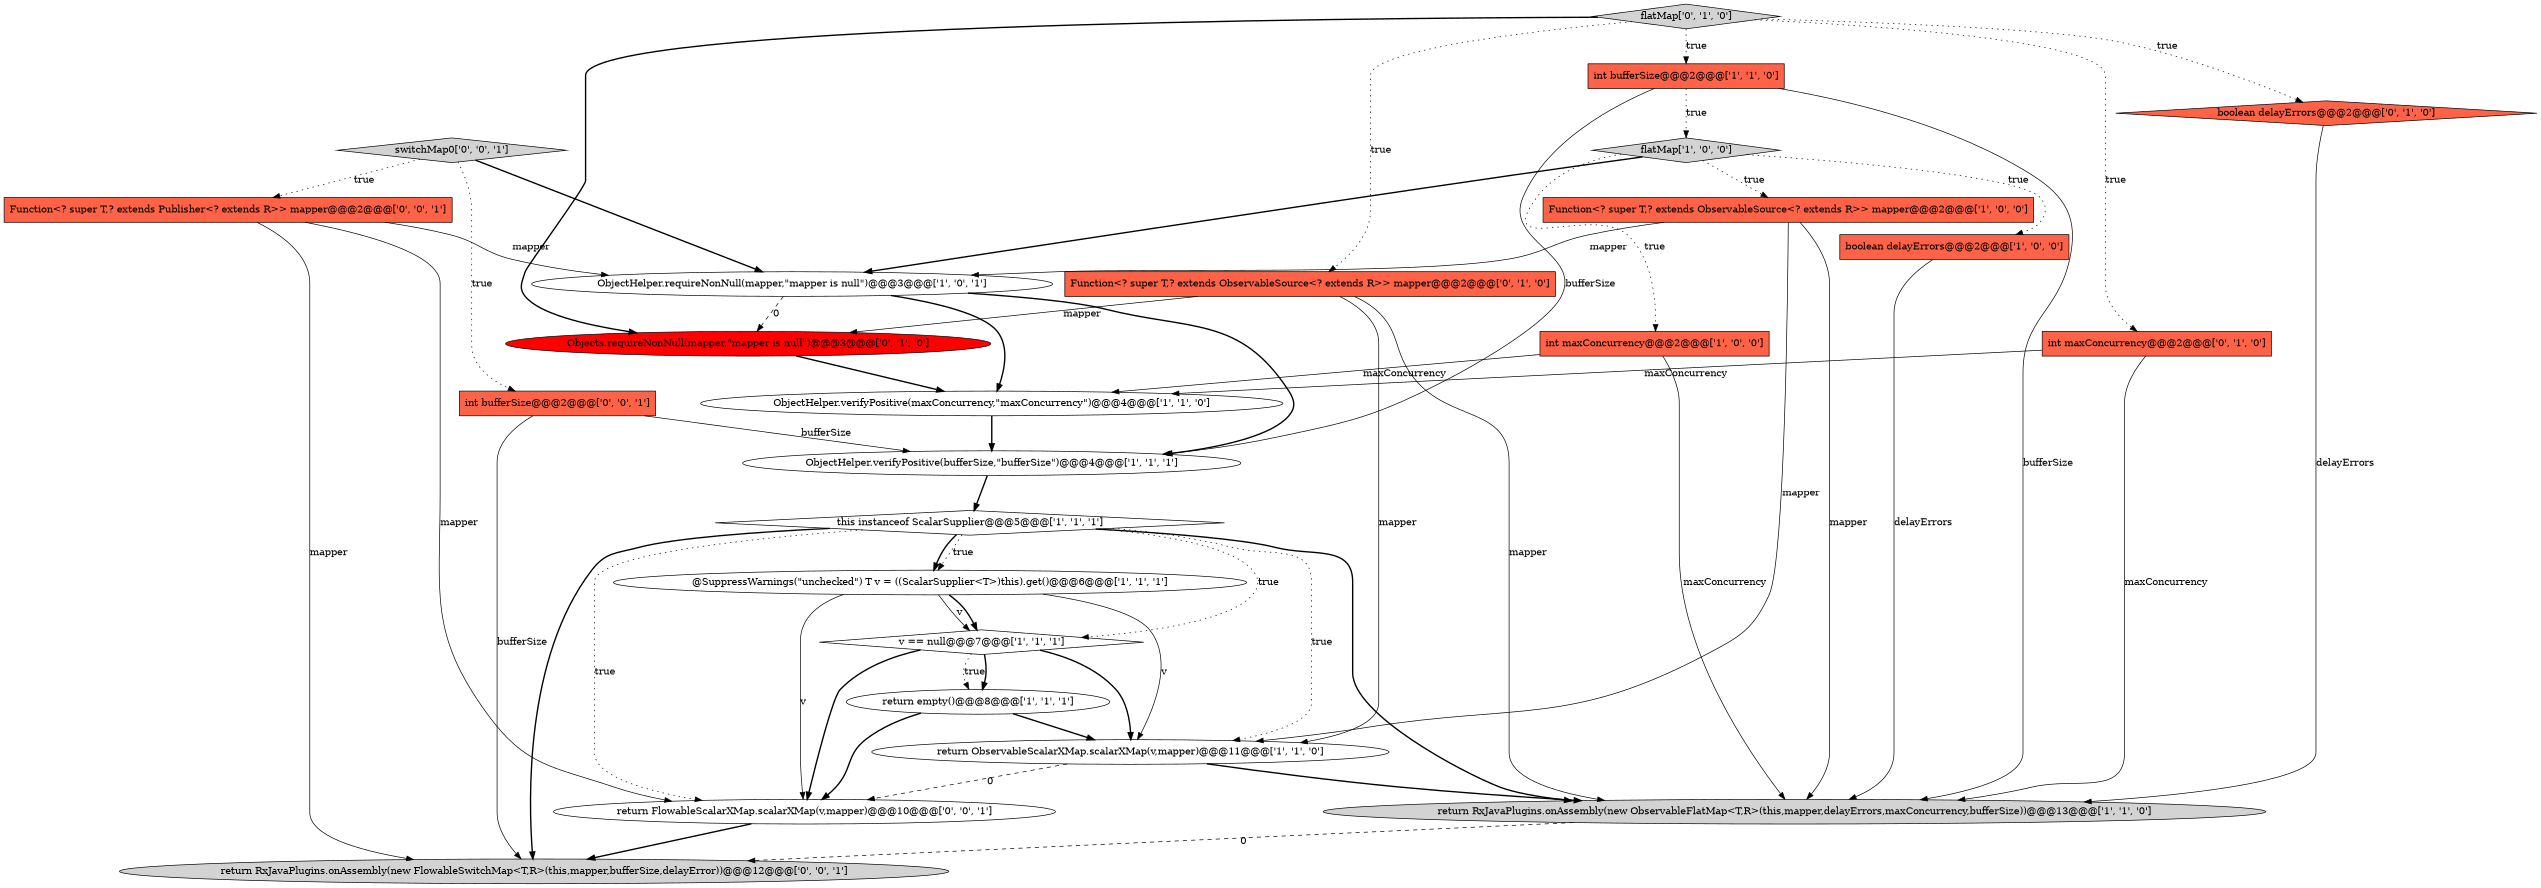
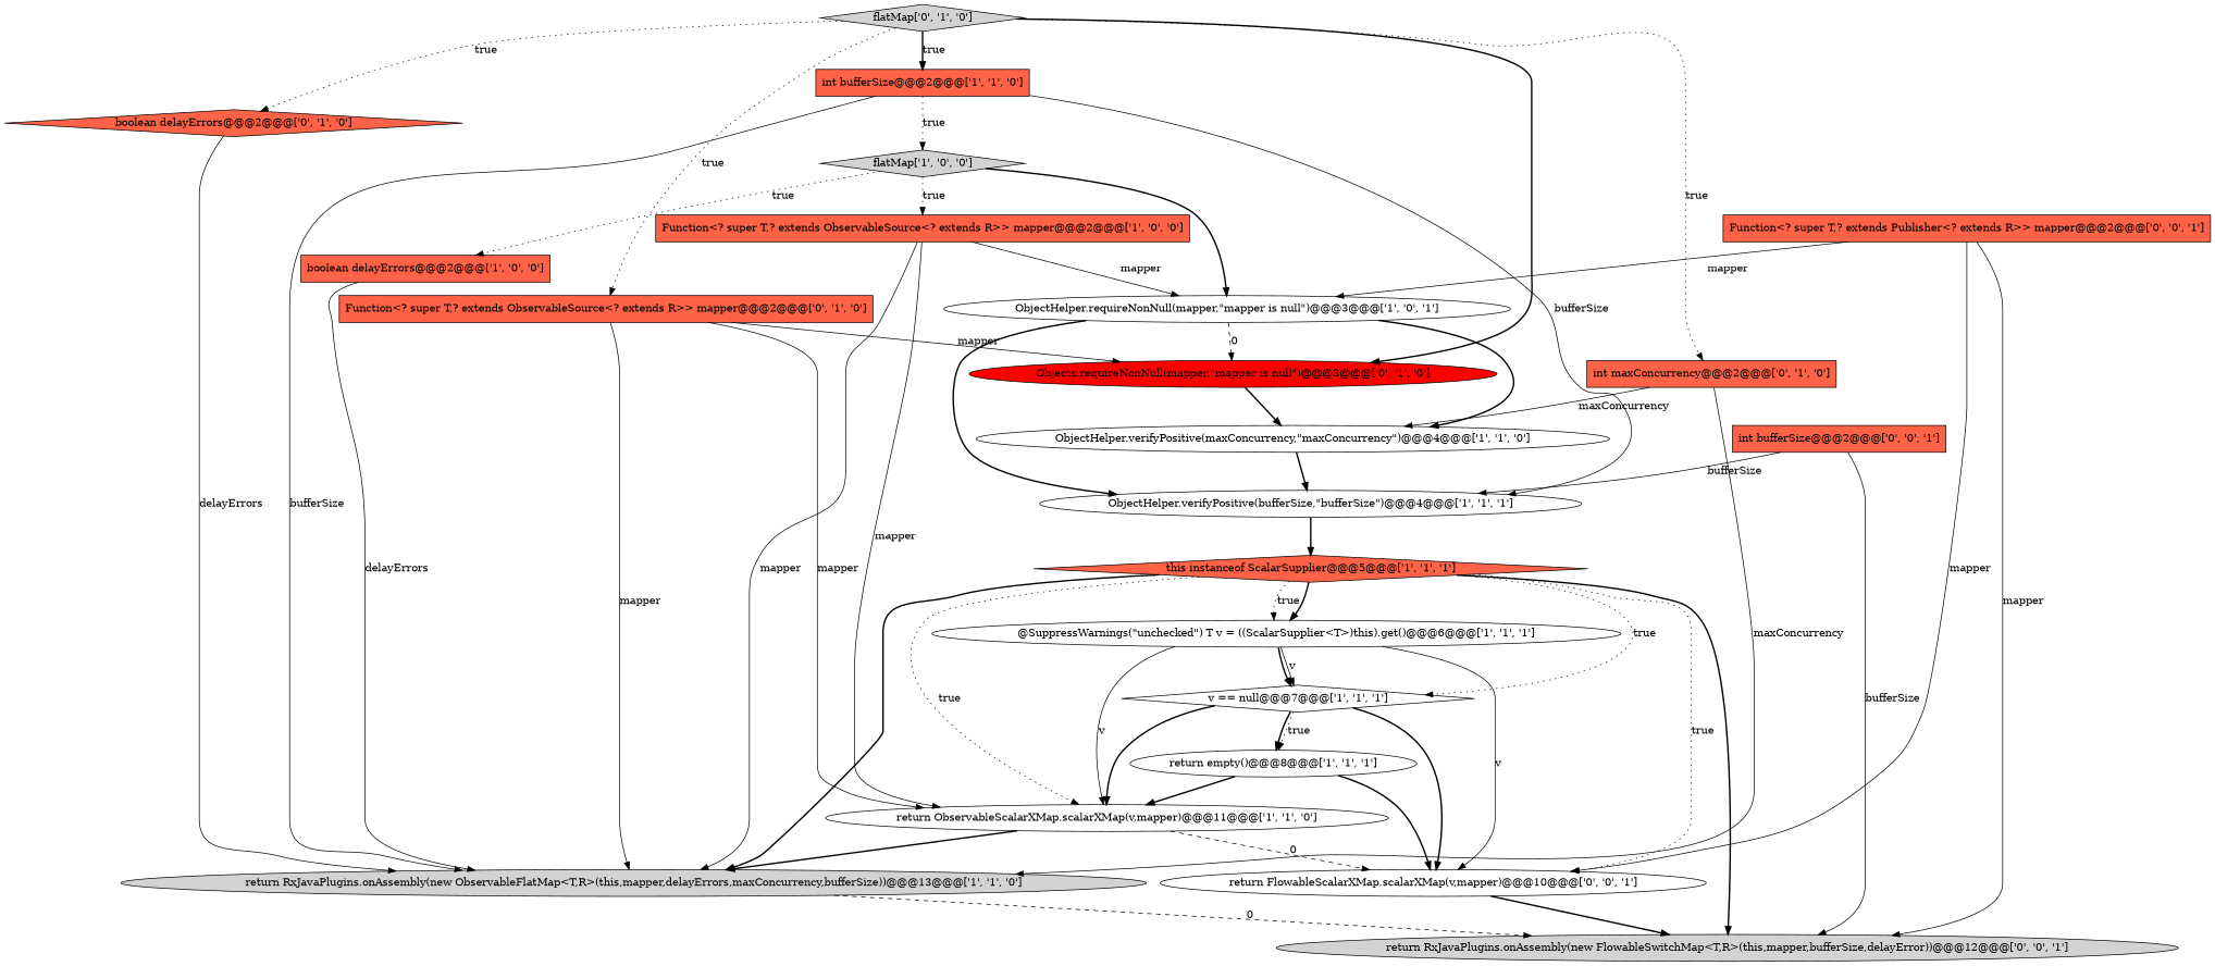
  digraph {
    node [fillcolor=white shape=ellipse style=filled]
    edge [style=solid]
    n1 [label="@SuppressWarnings(\"unchecked\") T v = ((ScalarSupplier<T>)this).get()@@@6@@@['1', '1', '1']"]
    n2 [label="return FlowableScalarXMap.scalarXMap(v,mapper)@@@10@@@['0', '0', '1']"]
    n3 [label="return ObservableScalarXMap.scalarXMap(v,mapper)@@@11@@@['1', '1', '0']"]
    n4 [label="v == null@@@7@@@['1', '1', '1']" shape=diamond]
    n5 [fillcolor=lightgray label="return RxJavaPlugins.onAssembly(new FlowableSwitchMap<T,R>(this,mapper,bufferSize,delayError))@@@12@@@['0', '0', '1']"]
    n6 [fillcolor=lightgray label="return RxJavaPlugins.onAssembly(new ObservableFlatMap<T,R>(this,mapper,delayErrors,maxConcurrency,bufferSize))@@@13@@@['1', '1', '0']"]
    n7 [label="return empty()@@@8@@@['1', '1', '1']"]
-   n8 [fillcolor=tomato label="int maxConcurrency@@@2@@@['1', '0', '0']" shape=box]
    n9 [label="ObjectHelper.verifyPositive(maxConcurrency,\"maxConcurrency\")@@@4@@@['1', '1', '0']"]
    n10 [label="ObjectHelper.verifyPositive(bufferSize,\"bufferSize\")@@@4@@@['1', '1', '1']"]
-   n11 [fillcolor=lightgray label="switchMap0['0', '0', '1']" shape=diamond]
    n12 [label="ObjectHelper.requireNonNull(mapper,\"mapper is null\")@@@3@@@['1', '0', '1']"]
    n13 [fillcolor=tomato label="Function<? super T,? extends Publisher<? extends R>> mapper@@@2@@@['0', '0', '1']" shape=box]
    n14 [fillcolor=tomato label="int bufferSize@@@2@@@['0', '0', '1']" shape=box]
    n15 [fillcolor=red label="Objects.requireNonNull(mapper,\"mapper is null\")@@@3@@@['0', '1', '0']"]
-   n16 [label="this instanceof ScalarSupplier@@@5@@@['1', '1', '1']" shape=diamond]
+   n16 [fillcolor=tomato label="this instanceof ScalarSupplier@@@5@@@['1', '1', '1']" shape=diamond]
    n17 [fillcolor=tomato label="int maxConcurrency@@@2@@@['0', '1', '0']" shape=box]
    n18 [fillcolor=lightgray label="flatMap['0', '1', '0']" shape=diamond]
    n19 [fillcolor=tomato label="Function<? super T,? extends ObservableSource<? extends R>> mapper@@@2@@@['0', '1', '0']" shape=box]
    n20 [fillcolor=tomato label="int bufferSize@@@2@@@['1', '1', '0']" shape=box]
    n21 [fillcolor=tomato label="boolean delayErrors@@@2@@@['0', '1', '0']" shape=diamond]
    n22 [fillcolor=lightgray label="flatMap['1', '0', '0']" shape=diamond]
    n23 [fillcolor=tomato label="boolean delayErrors@@@2@@@['1', '0', '0']" shape=box]
    n24 [fillcolor=tomato label="Function<? super T,? extends ObservableSource<? extends R>> mapper@@@2@@@['1', '0', '0']" shape=box]
    n1 -> n2 [label=v]
    n1 -> n3 [label=v]
    n1 -> n4 [label=v]
    n1 -> n4 [style=bold]
    n2 -> n5 [style=bold]
    n3 -> n2 [label=0 style=dashed]
    n3 -> n6 [style=bold]
    n4 -> n2 [style=bold]
    n4 -> n3 [style=bold]
    n4 -> n7 [label=true style=dotted]
    n4 -> n7 [style=bold]
    n6 -> n5 [label=0 style=dashed]
    n7 -> n2 [style=bold]
    n7 -> n3 [style=bold]
-   n8 -> n6 [label=maxConcurrency]
-   n8 -> n9 [label=maxConcurrency]
    n9 -> n10 [style=bold]
    n10 -> n16 [style=bold]
-   n11 -> n12 [style=bold]
-   n11 -> n13 [label=true style=dotted]
-   n11 -> n14 [label=true style=dotted]
    n12 -> n9 [style=bold]
    n12 -> n10 [style=bold]
    n12 -> n15 [label=0 style=dashed]
    n13 -> n2 [label=mapper]
    n13 -> n5 [label=mapper]
    n13 -> n12 [label=mapper]
    n14 -> n5 [label=bufferSize]
    n14 -> n10 [label=bufferSize]
    n15 -> n9 [style=bold]
    n16 -> n1 [label=true style=dotted]
    n16 -> n1 [style=bold]
    n16 -> n2 [label=true style=dotted]
    n16 -> n3 [label=true style=dotted]
    n16 -> n4 [label=true style=dotted]
    n16 -> n5 [style=bold]
    n16 -> n6 [style=bold]
    n17 -> n6 [label=maxConcurrency]
    n17 -> n9 [label=maxConcurrency]
    n18 -> n15 [style=bold]
    n18 -> n17 [label=true style=dotted]
    n18 -> n19 [label=true style=dotted]
-   n18 -> n20 [label=true style=dotted]
+   n18 -> n20 [label=true style=bold]
    n18 -> n21 [label=true style=dotted]
    n19 -> n3 [label=mapper]
    n19 -> n6 [label=mapper]
    n19 -> n15 [label=mapper]
    n20 -> n6 [label=bufferSize]
    n20 -> n10 [label=bufferSize]
    n20 -> n22 [label=true style=dotted]
    n21 -> n6 [label=delayErrors]
-   n22 -> n8 [label=true style=dotted]
    n22 -> n12 [style=bold]
    n22 -> n23 [label=true style=dotted]
    n22 -> n24 [label=true style=dotted]
    n23 -> n6 [label=delayErrors]
    n24 -> n3 [label=mapper]
    n24 -> n6 [label=mapper]
    n24 -> n12 [label=mapper]
  }
